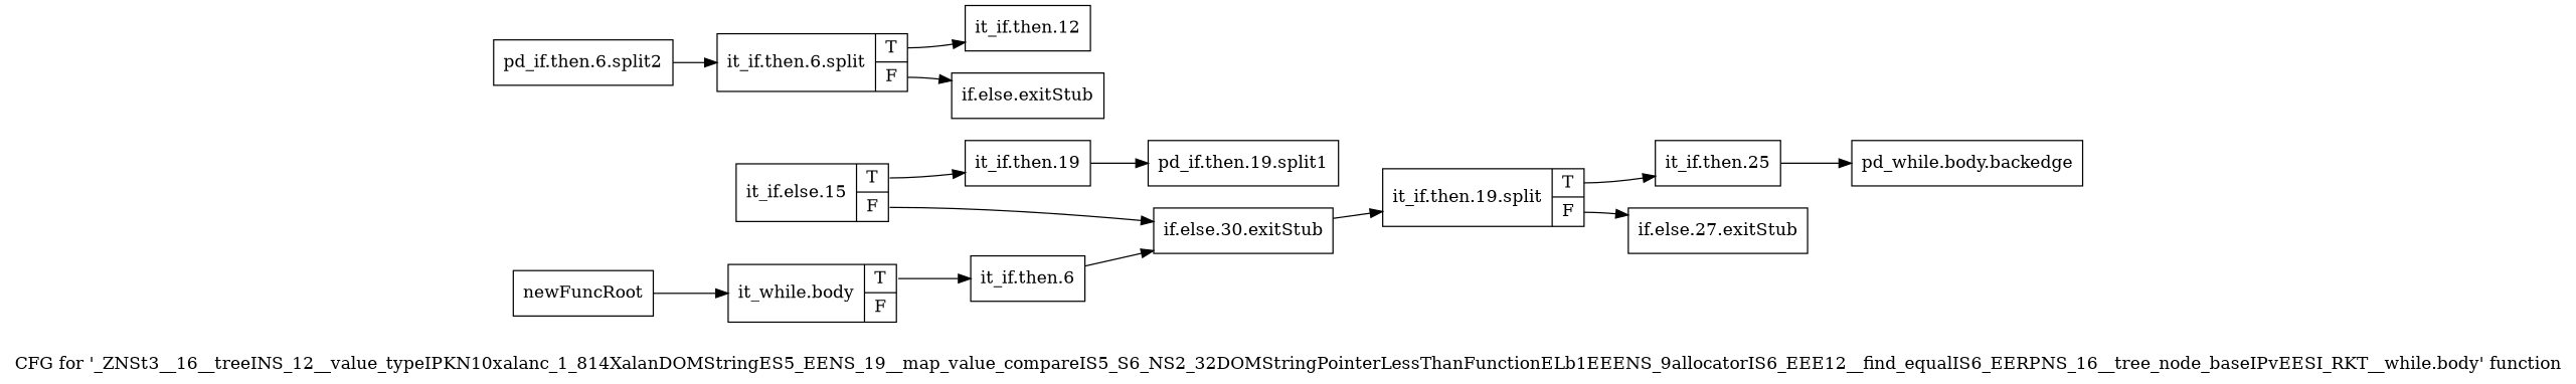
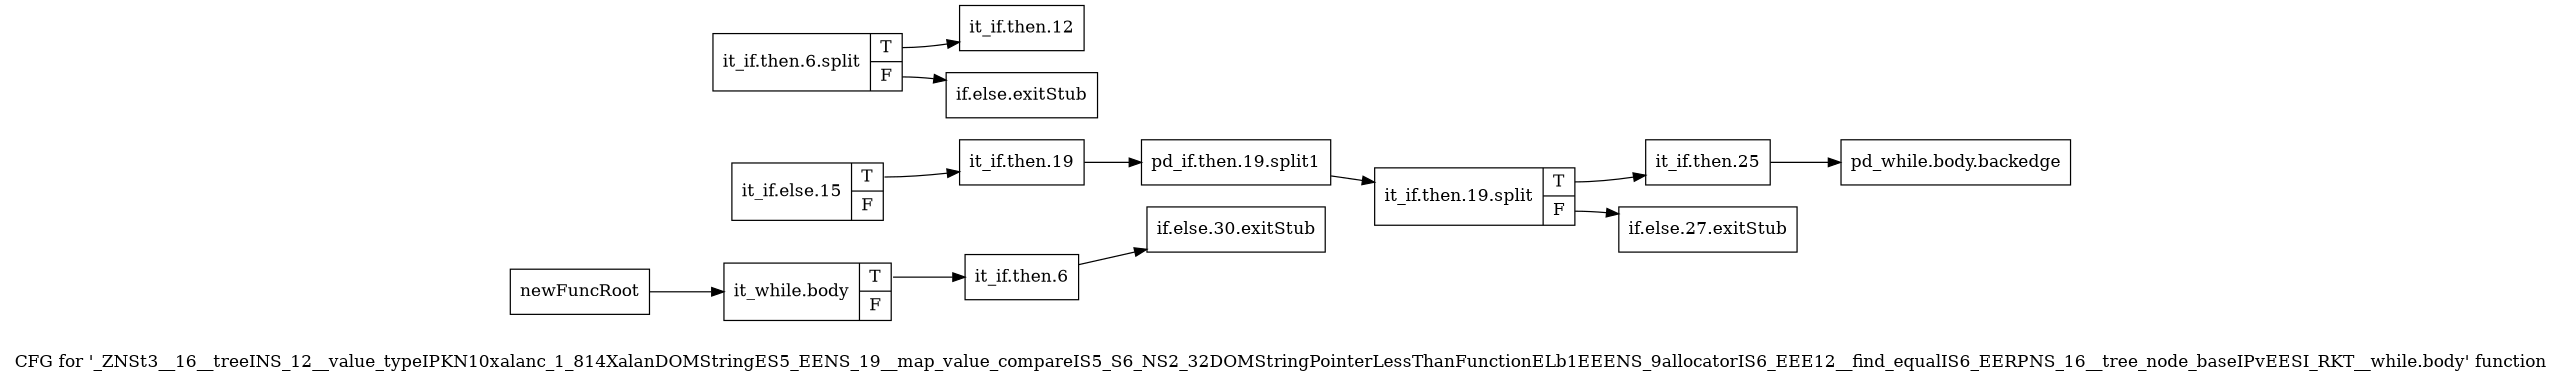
  digraph {
    label="CFG for '_ZNSt3__16__treeINS_12__value_typeIPKN10xalanc_1_814XalanDOMStringES5_EENS_19__map_value_compareIS5_S6_NS2_32DOMStringPointerLessThanFunctionELb1EEENS_9allocatorIS6_EEE12__find_equalIS6_EERPNS_16__tree_node_baseIPvEESI_RKT__while.body' function"
    rankdir=LR
    node [shape=record]
    n1 [label="{newFuncRoot}"]
    n2 [label="{it_while.body|{<s0>T|<s1>F}}"]
    n3 [label="{it_if.then.6}"]
    n4 [label="{if.else.30.exitStub}"]
    n5 [label="{it_if.else.15|{<s0>T|<s1>F}}"]
    n6 [label="{it_if.then.19}"]
    n7 [label="{if.else.27.exitStub}"]
    n8 [label="{if.else.exitStub}"]
-   n9 [label="{pd_if.then.6.split2}"]
    n10 [label="{it_if.then.6.split|{<s0>T|<s1>F}}"]
    n11 [label="{pd_if.then.19.split1}"]
    n12 [label="{it_if.then.19.split|{<s0>T|<s1>F}}"]
    n13 [label="{it_if.then.25}"]
    n14 [label="{pd_while.body.backedge}"]
    n15 [label="{it_if.then.12}"]
    n1 -> n2
    n2 -> n3 [tailport=s0]
    n3 -> n4
-   n5 -> n4 [tailport=s1]
    n5 -> n6 [tailport=s0]
    n6 -> n11
-   n9 -> n10
    n10 -> n8 [tailport=s1]
    n10 -> n15 [tailport=s0]
-   n4 -> n12
+   n11 -> n12
    n12 -> n7 [tailport=s1]
    n12 -> n13 [tailport=s0]
    n13 -> n14
  }
